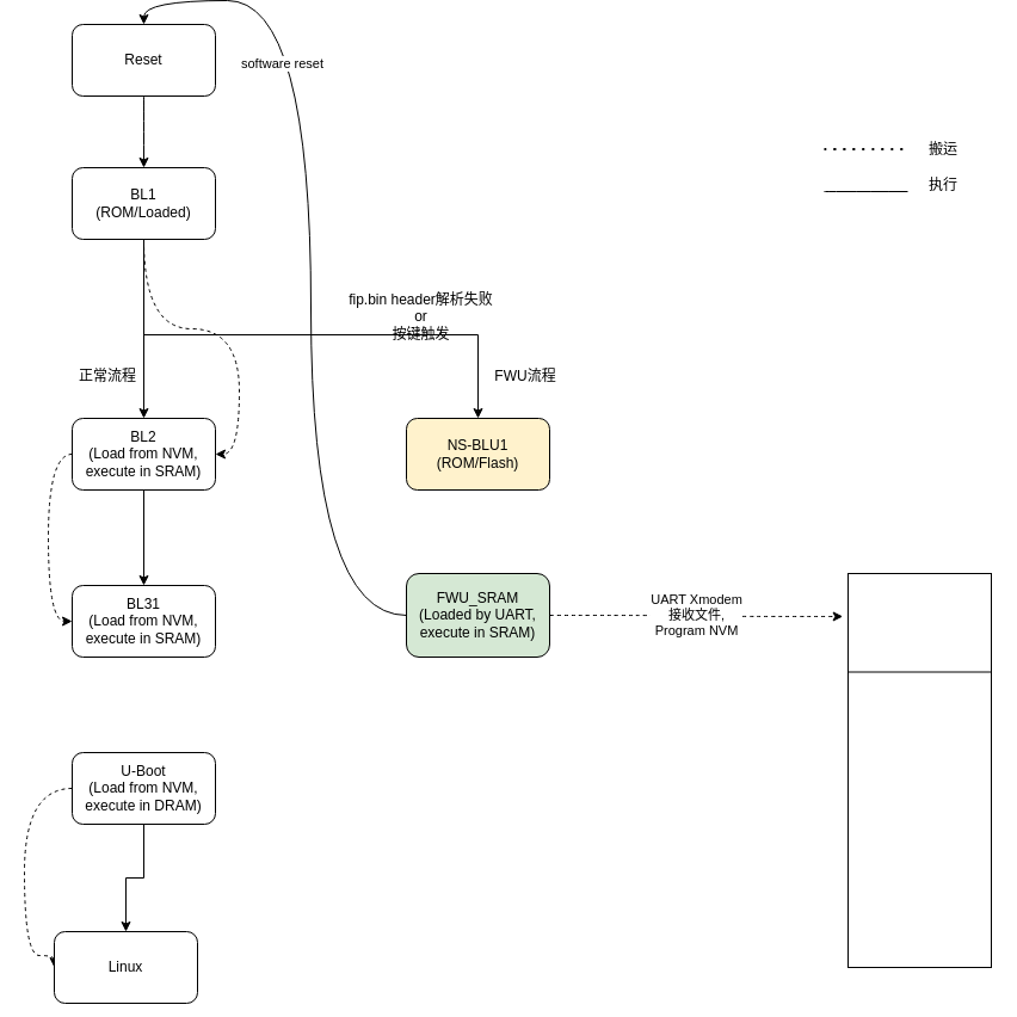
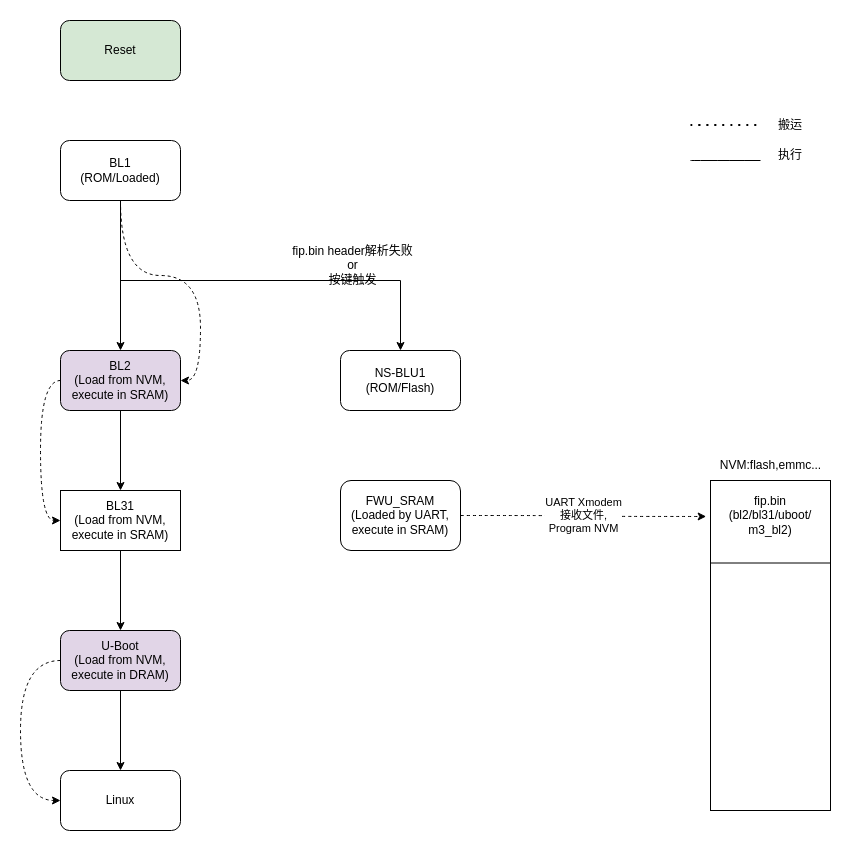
  <mxCell id="0" />
  <mxCell id="1" parent="0" />
  <mxCell id="2" value="" style="edgeStyle=orthogonalEdgeStyle;rounded=0;orthogonalLoop=1;jettySize=auto;html=1;" edge="1" parent="1" source="4" target="7"><mxGeometry relative="1" as="geometry"><Array as="points"><mxPoint x="120" y="250" /><mxPoint x="120" y="250" /></Array></mxGeometry></mxCell>
  <mxCell id="3" style="edgeStyle=orthogonalEdgeStyle;curved=1;orthogonalLoop=1;jettySize=auto;html=1;exitX=0.5;exitY=1;exitDx=0;exitDy=0;entryX=1;entryY=0.5;entryDx=0;entryDy=0;dashed=1;strokeColor=default;" edge="1" parent="1" source="4" target="7"><mxGeometry relative="1" as="geometry" /></mxCell>
  <mxCell id="4" value="BL1&lt;br&gt;(ROM/Loaded)" style="rounded=1;whiteSpace=wrap;html=1;" vertex="1" parent="1"><mxGeometry x="60" y="140" width="120" height="60" as="geometry" /></mxCell>
  <mxCell id="5" value="" style="edgeStyle=orthogonalEdgeStyle;rounded=0;orthogonalLoop=1;jettySize=auto;html=1;" edge="1" parent="1" source="7" target="9"><mxGeometry relative="1" as="geometry" /></mxCell>
  <mxCell id="6" style="edgeStyle=orthogonalEdgeStyle;orthogonalLoop=1;jettySize=auto;html=1;exitX=0;exitY=0.5;exitDx=0;exitDy=0;entryX=0;entryY=0.5;entryDx=0;entryDy=0;dashed=1;strokeColor=default;curved=1;" edge="1" parent="1" source="7" target="9"><mxGeometry relative="1" as="geometry" /></mxCell>
- <mxCell id="7" value="BL2&lt;br&gt;(Load from NVM, execute in SRAM)" style="rounded=1;whiteSpace=wrap;html=1;" vertex="1" parent="1"><mxGeometry x="60" y="350" width="120" height="60" as="geometry" /></mxCell>
- <mxCell id="9" value="BL31&lt;br&gt;(Load from NVM, execute in SRAM)" style="rounded=1;whiteSpace=wrap;html=1;" vertex="1" parent="1"><mxGeometry x="60" y="490" width="120" height="60" as="geometry" /></mxCell>
+ <mxCell id="7" value="BL2&lt;br&gt;(Load from NVM, execute in SRAM)" style="rounded=1;whiteSpace=wrap;html=1;fillColor=#e1d5e7;" vertex="1" parent="1"><mxGeometry x="60" y="350" width="120" height="60" as="geometry" /></mxCell>
+ <mxCell id="8" value="" style="edgeStyle=orthogonalEdgeStyle;rounded=0;orthogonalLoop=1;jettySize=auto;html=1;" edge="1" parent="1" source="9" target="12"><mxGeometry relative="1" as="geometry" /></mxCell>
+ <mxCell id="9" value="BL31&lt;br&gt;(Load from NVM, execute in SRAM)" style="whiteSpace=wrap;html=1;rounded=0;" vertex="1" parent="1"><mxGeometry x="60" y="490" width="120" height="60" as="geometry" /></mxCell>
  <mxCell id="10" value="" style="edgeStyle=orthogonalEdgeStyle;rounded=0;orthogonalLoop=1;jettySize=auto;html=1;" edge="1" parent="1" source="12" target="13"><mxGeometry relative="1" as="geometry" /></mxCell>
  <mxCell id="11" style="edgeStyle=orthogonalEdgeStyle;orthogonalLoop=1;jettySize=auto;html=1;exitX=0;exitY=0.5;exitDx=0;exitDy=0;entryX=0;entryY=0.5;entryDx=0;entryDy=0;curved=1;dashed=1;" edge="1" parent="1" source="12" target="13"><mxGeometry relative="1" as="geometry"><Array as="points"><mxPoint x="20" y="660" /><mxPoint x="20" y="800" /></Array></mxGeometry></mxCell>
- <mxCell id="12" value="U-Boot&lt;br&gt;(Load from NVM, execute in DRAM)" style="rounded=1;whiteSpace=wrap;html=1;" vertex="1" parent="1"><mxGeometry x="60" y="630" width="120" height="60" as="geometry" /></mxCell>
- <mxCell id="13" value="Linux" style="rounded=1;whiteSpace=wrap;html=1;" vertex="1" parent="1"><mxGeometry x="45" y="780" width="120" height="60" as="geometry" /></mxCell>
+ <mxCell id="12" value="U-Boot&lt;br&gt;(Load from NVM, execute in DRAM)" style="rounded=1;whiteSpace=wrap;html=1;fillColor=#e1d5e7;" vertex="1" parent="1"><mxGeometry x="60" y="630" width="120" height="60" as="geometry" /></mxCell>
+ <mxCell id="13" value="Linux" style="rounded=1;whiteSpace=wrap;html=1;" vertex="1" parent="1"><mxGeometry x="60" y="770" width="120" height="60" as="geometry" /></mxCell>
  <mxCell id="14" value="" style="edgeStyle=elbowEdgeStyle;elbow=vertical;endArrow=classic;html=1;rounded=0;" edge="1" parent="1"><mxGeometry width="50" height="50" relative="1" as="geometry"><mxPoint x="120" y="210" as="sourcePoint" /><mxPoint x="400" y="350" as="targetPoint" /></mxGeometry></mxCell>
  <mxCell id="15" value="fip.bin header解析失败 &lt;br&gt;or &lt;br&gt;按键触发" style="text;html=1;strokeColor=none;fillColor=none;align=center;verticalAlign=middle;whiteSpace=wrap;rounded=0;" vertex="1" parent="1"><mxGeometry x="260" y="250" width="185" height="30" as="geometry" /></mxCell>
- <mxCell id="16" value="正常流程" style="text;html=1;strokeColor=none;fillColor=none;align=center;verticalAlign=middle;whiteSpace=wrap;rounded=0;" vertex="1" parent="1"><mxGeometry x="60" y="300" width="60" height="30" as="geometry" /></mxCell>
- <mxCell id="17" value="FWU流程" style="text;html=1;strokeColor=none;fillColor=none;align=center;verticalAlign=middle;whiteSpace=wrap;rounded=0;" vertex="1" parent="1"><mxGeometry x="410" y="300" width="60" height="30" as="geometry" /></mxCell>
- <mxCell id="18" value="NS-BLU1&lt;br&gt;(ROM/Flash)" style="rounded=1;whiteSpace=wrap;html=1;fillColor=#fff2cc;" vertex="1" parent="1"><mxGeometry x="340" y="350" width="120" height="60" as="geometry" /></mxCell>
+ <mxCell id="18" value="NS-BLU1&lt;br&gt;(ROM/Flash)" style="rounded=1;whiteSpace=wrap;html=1;" vertex="1" parent="1"><mxGeometry x="340" y="350" width="120" height="60" as="geometry" /></mxCell>
  <mxCell id="19" value="" style="rounded=0;whiteSpace=wrap;html=1;" vertex="1" parent="1"><mxGeometry x="710" y="480" width="120" height="330" as="geometry" /></mxCell>
+ <mxCell id="20" value="NVM:flash,emmc..." style="text;html=1;align=center;verticalAlign=middle;resizable=0;points=[];autosize=1;strokeColor=none;fillColor=none;" vertex="1" parent="1"><mxGeometry x="710" y="450" width="120" height="30" as="geometry" /></mxCell>
+ <mxCell id="21" value="fip.bin&lt;br&gt;(bl2/bl31/uboot/&lt;br&gt;m3_bl2)" style="text;html=1;strokeColor=none;fillColor=none;align=center;verticalAlign=middle;whiteSpace=wrap;rounded=0;" vertex="1" parent="1"><mxGeometry x="740" y="500" width="60" height="30" as="geometry" /></mxCell>
  <mxCell id="22" value="" style="endArrow=none;dashed=1;html=1;dashPattern=1 3;strokeWidth=2;strokeColor=default;curved=1;" edge="1" parent="1"><mxGeometry width="50" height="50" relative="1" as="geometry"><mxPoint x="690" y="124.5" as="sourcePoint" /><mxPoint x="760" y="124.5" as="targetPoint" /></mxGeometry></mxCell>
  <mxCell id="23" value="搬运" style="text;html=1;strokeColor=none;fillColor=none;align=center;verticalAlign=middle;whiteSpace=wrap;rounded=0;" vertex="1" parent="1"><mxGeometry x="760" y="110" width="60" height="30" as="geometry" /></mxCell>
  <mxCell id="24" value="" style="endArrow=none;html=1;strokeColor=default;curved=1;" edge="1" parent="1"><mxGeometry width="50" height="50" relative="1" as="geometry"><mxPoint x="690" y="160" as="sourcePoint" /><mxPoint x="760" y="160" as="targetPoint" /></mxGeometry></mxCell>
  <mxCell id="25" value="执行" style="text;html=1;strokeColor=none;fillColor=none;align=center;verticalAlign=middle;whiteSpace=wrap;rounded=0;" vertex="1" parent="1"><mxGeometry x="760" y="140" width="60" height="30" as="geometry" /></mxCell>
  <mxCell id="26" value="" style="endArrow=none;html=1;strokeColor=default;entryX=0;entryY=0.25;entryDx=0;entryDy=0;exitX=1;exitY=0.25;exitDx=0;exitDy=0;rounded=0;" edge="1" parent="1" source="19" target="19"><mxGeometry width="50" height="50" relative="1" as="geometry"><mxPoint x="979.52" y="590" as="sourcePoint" /><mxPoint x="1029.52" y="540" as="targetPoint" /></mxGeometry></mxCell>
- <mxCell id="27" style="edgeStyle=orthogonalEdgeStyle;curved=1;orthogonalLoop=1;jettySize=auto;html=1;exitX=0.5;exitY=1;exitDx=0;exitDy=0;entryX=0.5;entryY=0;entryDx=0;entryDy=0;" edge="1" parent="1" source="28" target="4"><mxGeometry relative="1" as="geometry" /></mxCell>
- <mxCell id="28" value="Reset" style="rounded=1;whiteSpace=wrap;html=1;" vertex="1" parent="1"><mxGeometry x="60" y="20" width="120" height="60" as="geometry" /></mxCell>
+ <mxCell id="28" value="Reset" style="rounded=1;whiteSpace=wrap;html=1;fillColor=#d5e8d4;" vertex="1" parent="1"><mxGeometry x="60" y="20" width="120" height="60" as="geometry" /></mxCell>
  <mxCell id="29" value="UART Xmodem&lt;br&gt;接收文件,&lt;br&gt;Program NVM" style="edgeStyle=orthogonalEdgeStyle;curved=1;orthogonalLoop=1;jettySize=auto;html=1;entryX=-0.036;entryY=0.109;entryDx=0;entryDy=0;entryPerimeter=0;dashed=1;" edge="1" parent="1" source="32" target="19"><mxGeometry relative="1" as="geometry" /></mxCell>
- <mxCell id="30" style="edgeStyle=orthogonalEdgeStyle;curved=1;orthogonalLoop=1;jettySize=auto;html=1;entryX=0.5;entryY=0;entryDx=0;entryDy=0;" edge="1" parent="1" source="32" target="28"><mxGeometry relative="1" as="geometry" /></mxCell>
- <mxCell id="31" value="software reset" style="edgeLabel;html=1;align=center;verticalAlign=middle;resizable=0;points=[];" vertex="1" connectable="0" parent="30"><mxGeometry x="0.439" y="25" relative="1" as="geometry"><mxPoint as="offset" /></mxGeometry></mxCell>
- <mxCell id="32" value="FWU_SRAM&lt;br&gt;(Loaded by UART, execute in SRAM)" style="rounded=1;whiteSpace=wrap;html=1;fillColor=#d5e8d4;" vertex="1" parent="1"><mxGeometry x="340" y="480" width="120" height="70" as="geometry" /></mxCell>
+ <mxCell id="32" value="FWU_SRAM&lt;br&gt;(Loaded by UART, execute in SRAM)" style="rounded=1;whiteSpace=wrap;html=1;" vertex="1" parent="1"><mxGeometry x="340" y="480" width="120" height="70" as="geometry" /></mxCell>
